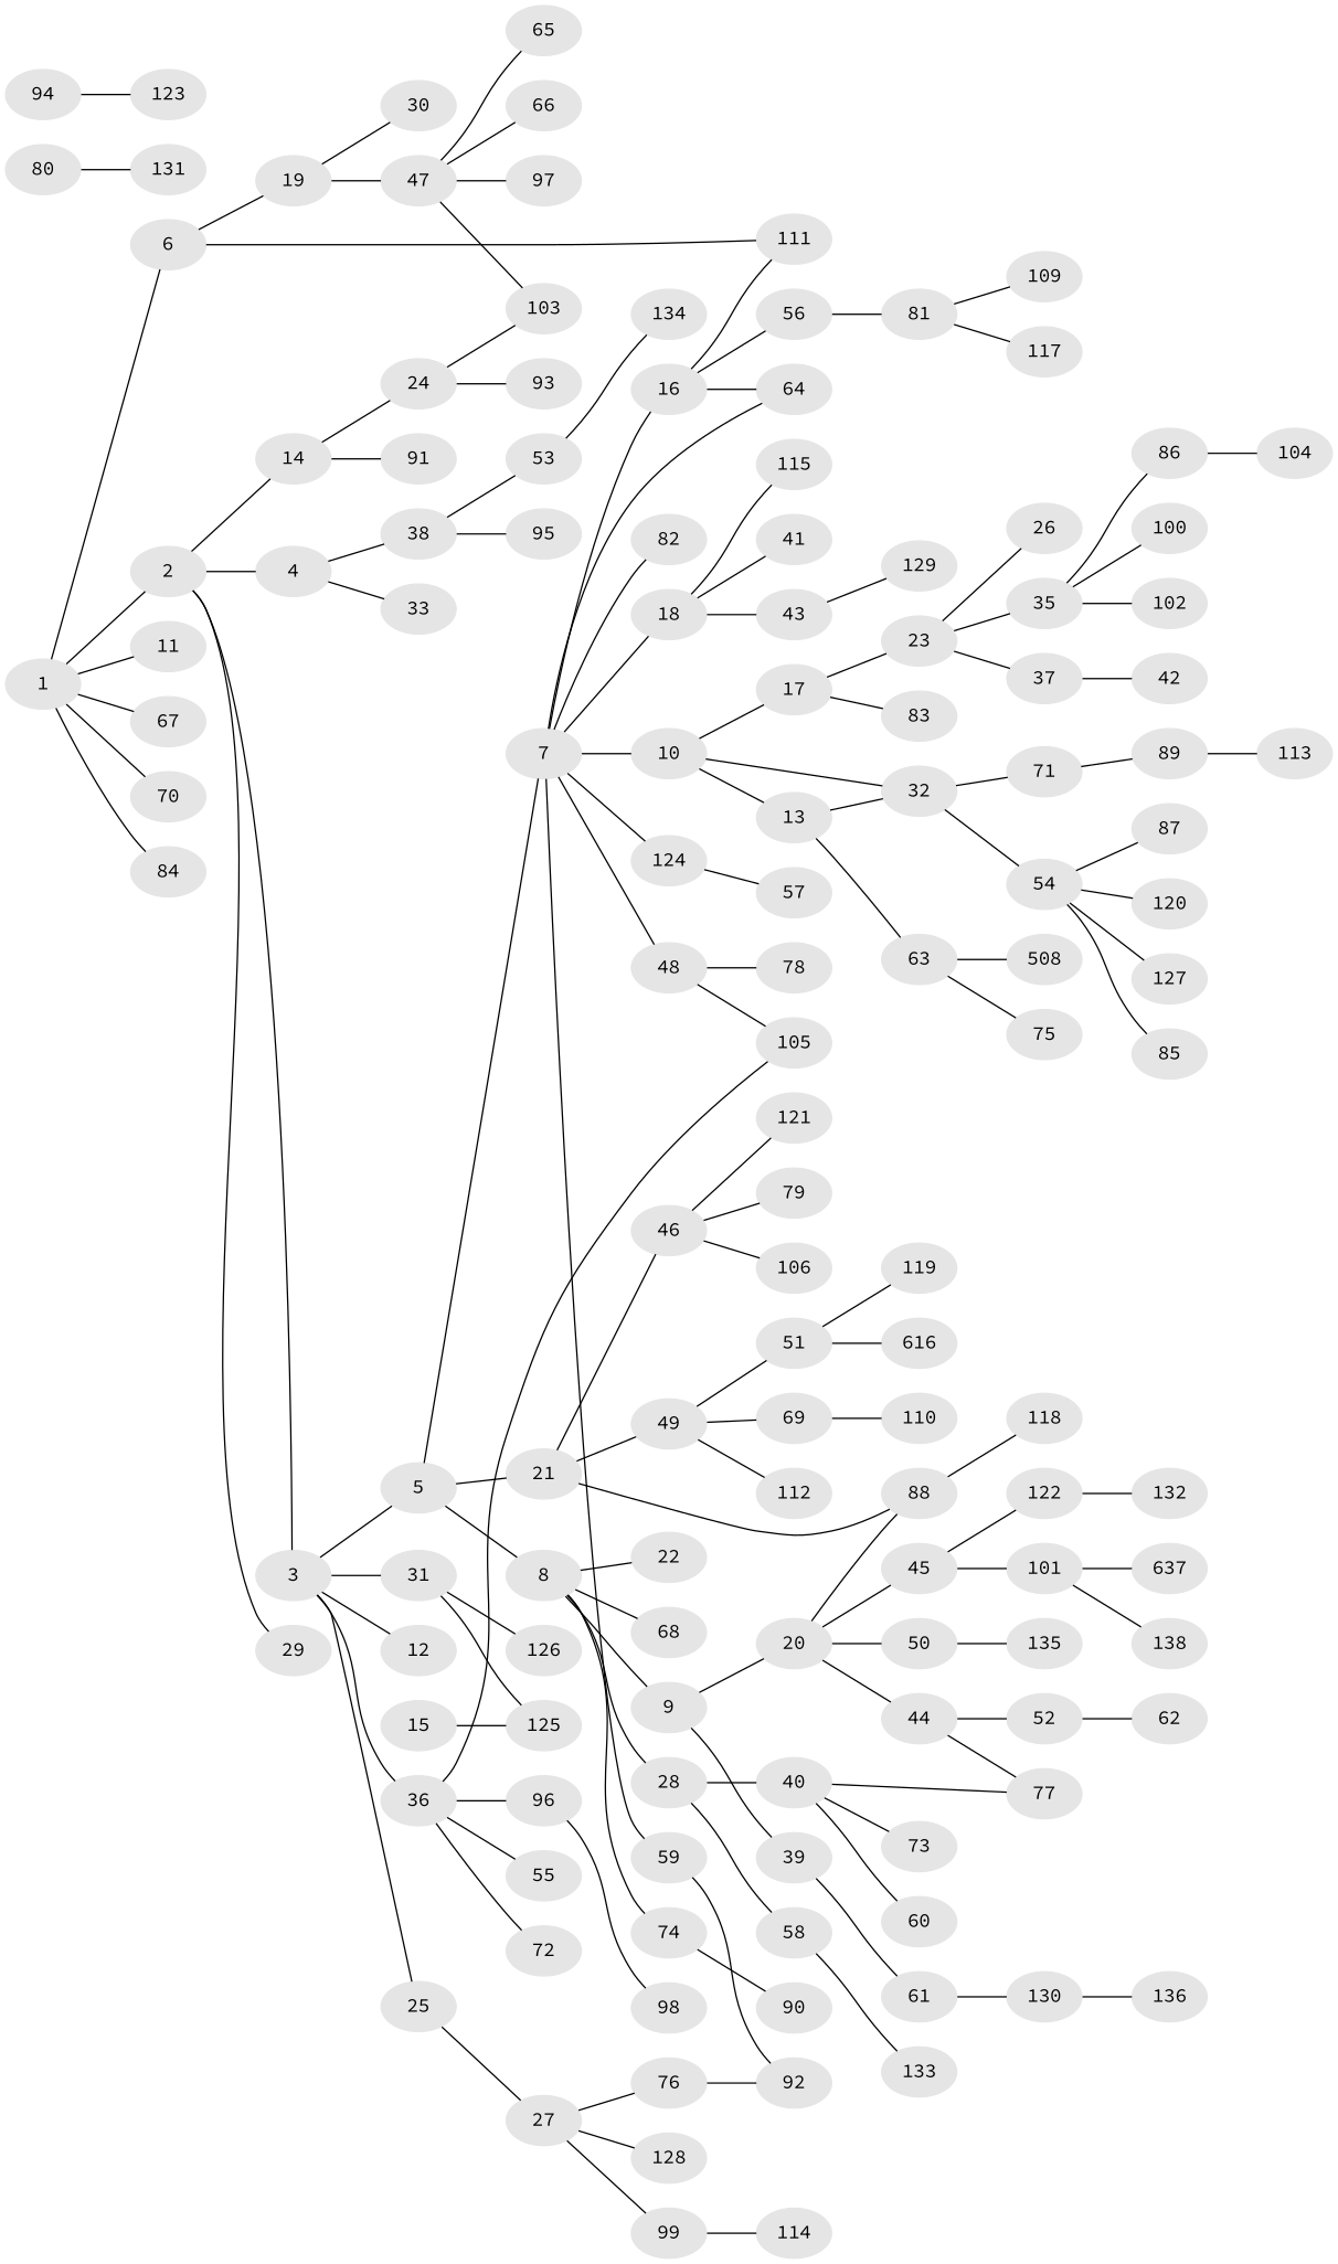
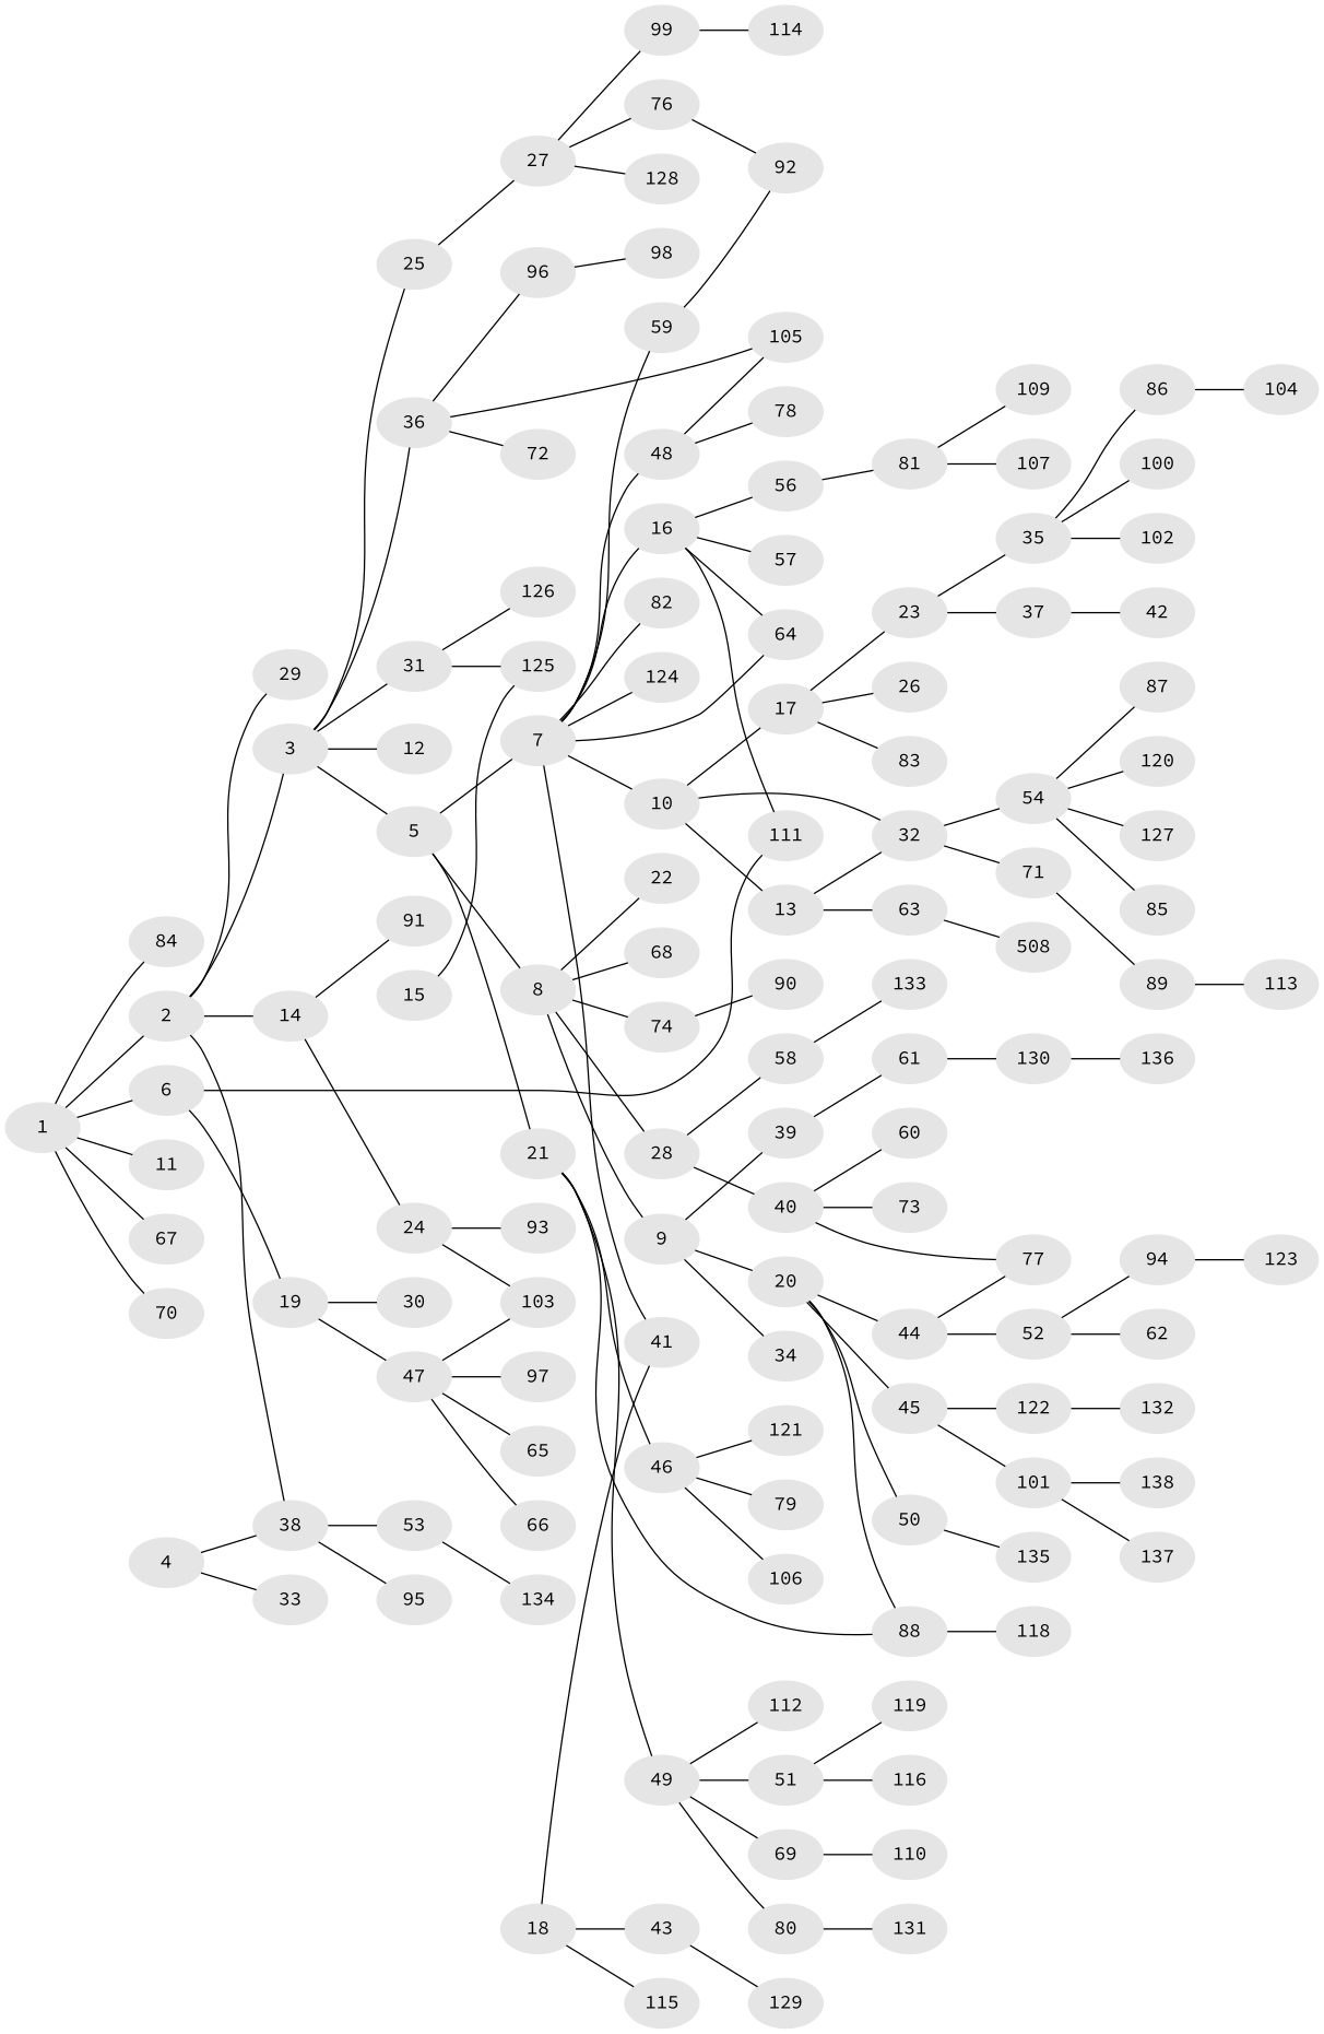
  graph {
    fontname="Source Code Pro"
    rankdir=LR
    node [color=gray90 fontname="Source Code Pro" style=filled]
    edge [fontname="Source Code Pro"]
    1
    2
    6
    11
    67
    70
    84
    3
    4
    14
    29
    19
    111
    5
    12
    25
    31
    36
    33
    38
    24
    91
    15
    125
    7
    8
    21
    27
    126
-   55
    72
    96
    105
    53
    95
    10
    16
    18
    48
    59
    64
    82
    124
    9
    22
    28
    68
    74
    88
    46
    49
    30
    47
    13
    17
    32
    56
    57
    41
    43
    115
    78
    92
    20
+   34
    39
    40
    58
    90
    44
    45
    50
    61
    63
    23
    26
    83
    54
    71
-   75
    n81 [label=508]
    93
    103
    81
    35
    37
    129
    65
    66
    97
    77
    52
    101
    122
    135
    118
    79
    106
    121
    51
    69
    80
    112
    86
    100
    102
    42
    76
    99
    128
    114
    60
    73
    133
    85
    87
    120
    127
    89
    104
    98
    134
    130
    62
    94
-   137 [label=637]
+   137
    138
    132
-   116 [label=616]
+   116
    119
    110
    131
    123
    109
-   117
+   117 [label=107]
    136
    113
    1 -- 2
    1 -- 6
    1 -- 11
    1 -- 67
    1 -- 70
    1 -- 84
    2 -- 3
-   2 -- 4
+   2 -- 38
    2 -- 14
    2 -- 29
    6 -- 19
    6 -- 111
    3 -- 5
    3 -- 12
    3 -- 25
    3 -- 31
    3 -- 36
    4 -- 33
    4 -- 38
    14 -- 24
    14 -- 91
    19 -- 30
    19 -- 47
    5 -- 7
    5 -- 8
    5 -- 21
    25 -- 27
    31 -- 125
    31 -- 126
-   36 -- 55
    36 -- 72
    36 -- 96
    36 -- 105
    38 -- 53
    38 -- 95
    24 -- 93
    24 -- 103
    15 -- 125
    7 -- 10
    7 -- 16
-   7 -- 18
+   7 -- 41
    7 -- 48
    7 -- 59
    7 -- 64
    7 -- 82
    7 -- 124
    8 -- 9
    8 -- 22
    8 -- 28
    8 -- 68
    8 -- 74
    21 -- 88
    21 -- 46
    21 -- 49
    27 -- 76
    27 -- 99
    27 -- 128
    96 -- 98
    53 -- 134
    10 -- 13
    10 -- 17
    10 -- 32
    16 -- 111
    16 -- 64
    16 -- 56
-   124 -- 57
+   16 -- 57
    18 -- 41
    18 -- 43
    18 -- 115
    48 -- 105
    48 -- 78
    59 -- 92
    9 -- 20
+   9 -- 34
    9 -- 39
    28 -- 40
    28 -- 58
    74 -- 90
    88 -- 118
    46 -- 79
    46 -- 106
    46 -- 121
    49 -- 51
    49 -- 69
+   49 -- 80
    49 -- 112
    47 -- 103
    47 -- 65
    47 -- 66
    47 -- 97
    13 -- 32
    13 -- 63
    17 -- 23
-   23 -- 26
+   17 -- 26
    17 -- 83
    32 -- 54
    32 -- 71
    56 -- 81
    43 -- 129
    20 -- 88
    20 -- 44
    20 -- 45
    20 -- 50
    39 -- 61
    40 -- 77
    40 -- 60
    40 -- 73
    58 -- 133
    44 -- 77
    44 -- 52
    45 -- 101
    45 -- 122
    50 -- 135
    61 -- 130
-   63 -- 75
    63 -- n81
    23 -- 35
    23 -- 37
    54 -- 85
    54 -- 87
    54 -- 120
    54 -- 127
    71 -- 89
    81 -- 109
    81 -- 117
    35 -- 86
    35 -- 100
    35 -- 102
    37 -- 42
    52 -- 62
+   52 -- 94
    101 -- 137
    101 -- 138
    122 -- 132
    51 -- 116
    51 -- 119
    69 -- 110
    80 -- 131
    86 -- 104
    76 -- 92
    99 -- 114
    89 -- 113
    130 -- 136
    94 -- 123
  }
